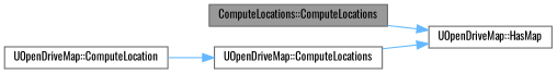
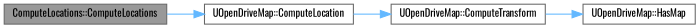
  digraph {
    fontname=Oswald
    rankdir=LR
    node [color=grey40 fillcolor=white fontname=Oswald fontsize=10 shape=box style=filled]
    edge [color=steelblue1 fontname=Oswald fontsize=10 labelfontname=Helvetica labelfontsize=10 style=solid]
    n1 [color=gray40 fillcolor=grey60 fontcolor=black height=0.2 label="ComputeLocations::ComputeLocations" width=0.4]
    n2 [height=0.2 label="UOpenDriveMap::ComputeLocation" width=0.4]
-   n3 [height=0.2 label="UOpenDriveMap::ComputeLocations" width=0.4]
+   n3 [height=0.2 label="UOpenDriveMap::ComputeTransform" width=0.4]
    n4 [height=0.2 label="UOpenDriveMap::HasMap" width=0.4]
-   n1 -> n4
+   n1 -> n2
    n2 -> n3
    n3 -> n4
  }
